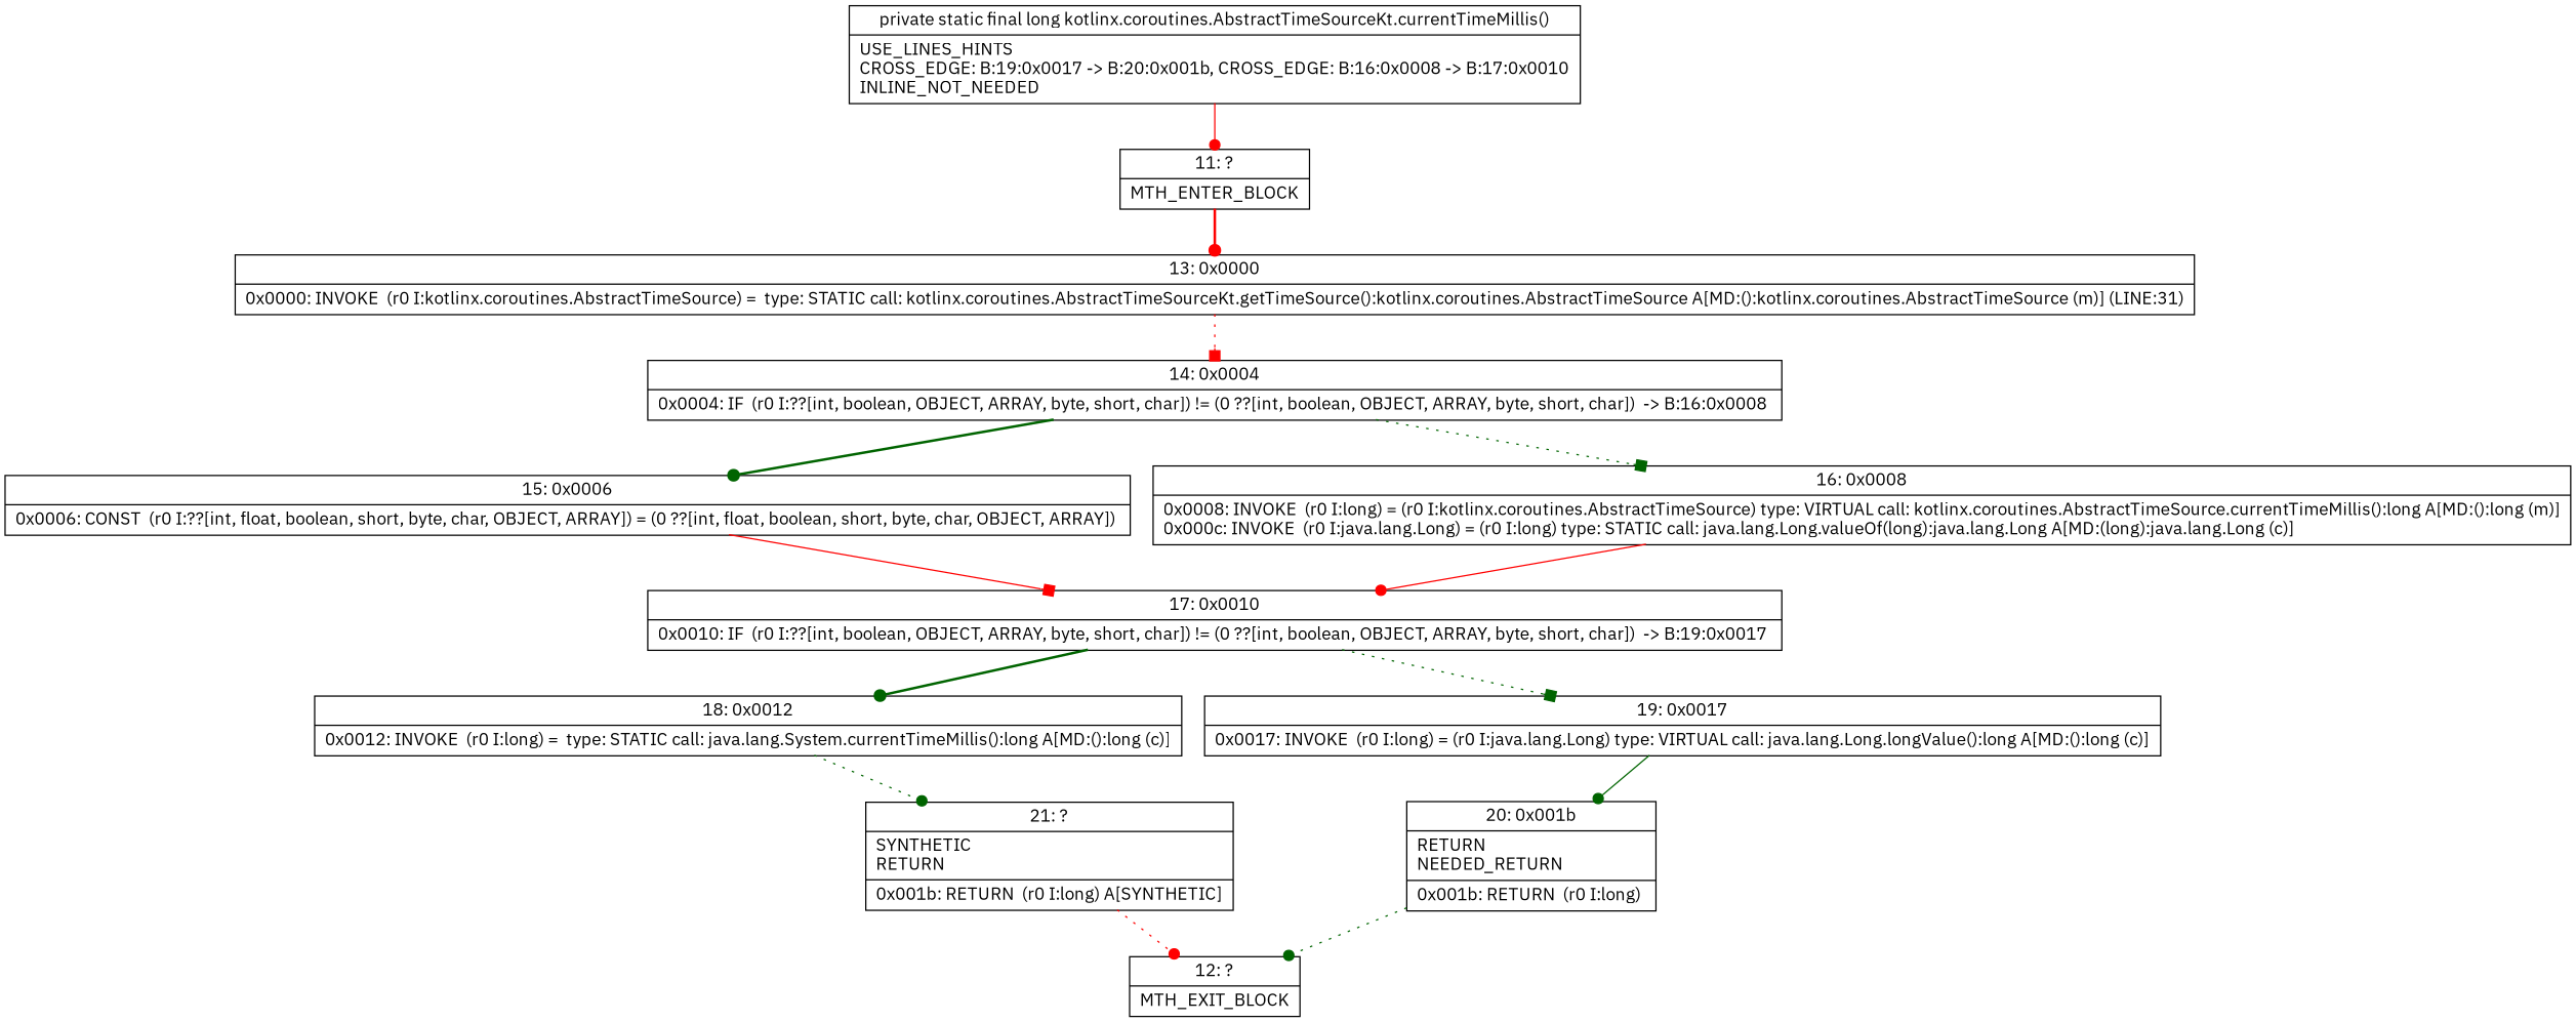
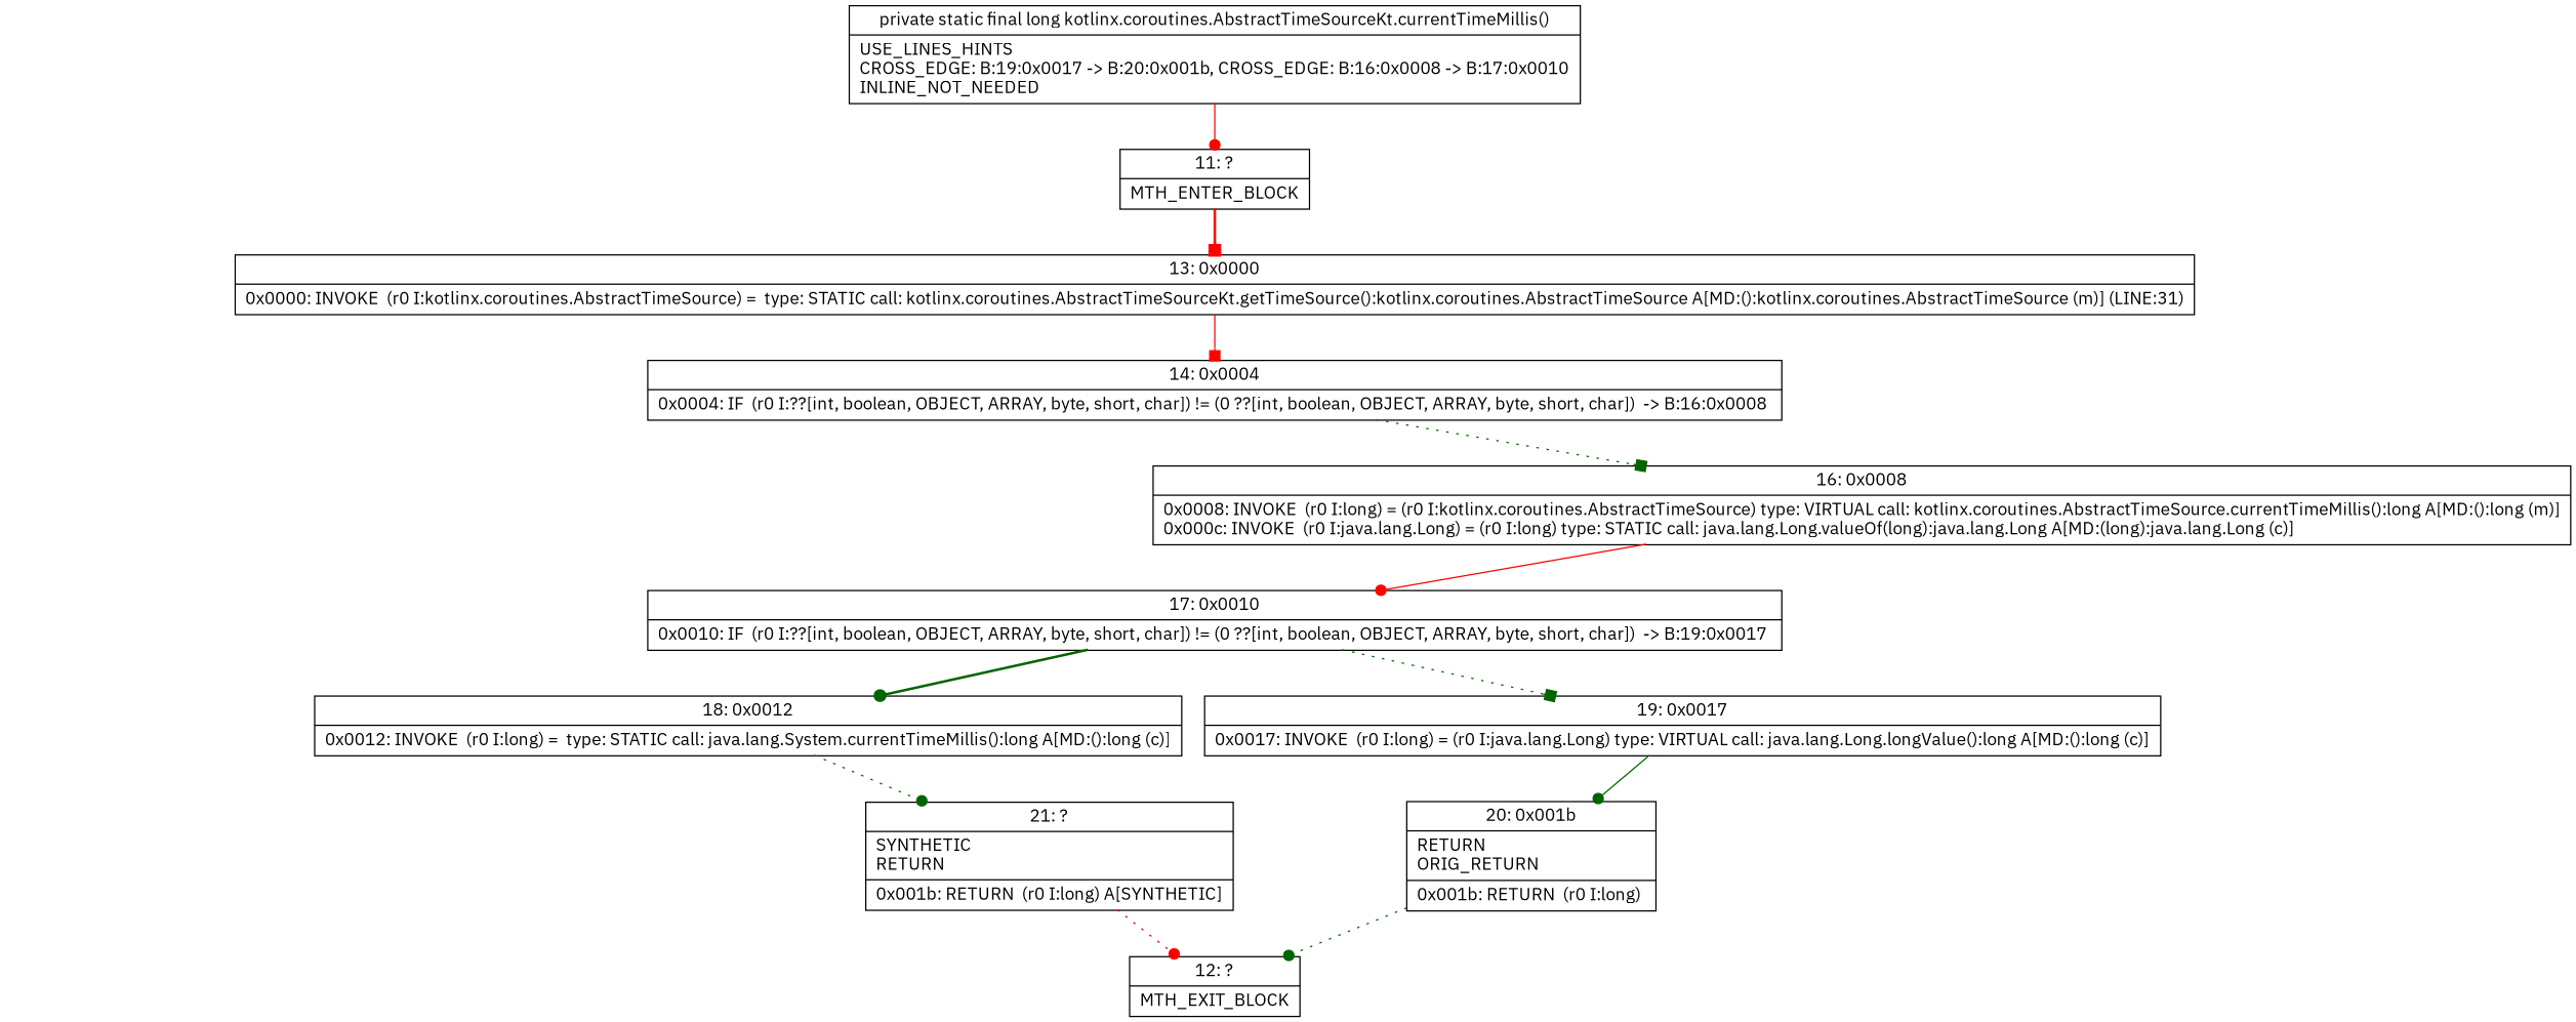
  digraph {
    fontname="IBM Plex Sans"
    node [fontname="IBM Plex Sans" shape=record]
    edge [arrowhead=dot color=darkgreen fontname="IBM Plex Sans" style=solid]
    n1 [label="{11\:\ ?|MTH_ENTER_BLOCK\l}"]
    n2 [label="{13\:\ 0x0000|0x0000: INVOKE  (r0 I:kotlinx.coroutines.AbstractTimeSource) =  type: STATIC call: kotlinx.coroutines.AbstractTimeSourceKt.getTimeSource():kotlinx.coroutines.AbstractTimeSource A[MD:():kotlinx.coroutines.AbstractTimeSource (m)] (LINE:31)\l}"]
    n3 [label="{14\:\ 0x0004|0x0004: IF  (r0 I:??[int, boolean, OBJECT, ARRAY, byte, short, char]) != (0 ??[int, boolean, OBJECT, ARRAY, byte, short, char])  \-\> B:16:0x0008 \l}"]
-   n4 [label="{15\:\ 0x0006|0x0006: CONST  (r0 I:??[int, float, boolean, short, byte, char, OBJECT, ARRAY]) = (0 ??[int, float, boolean, short, byte, char, OBJECT, ARRAY]) \l}"]
    n5 [label="{16\:\ 0x0008|0x0008: INVOKE  (r0 I:long) = (r0 I:kotlinx.coroutines.AbstractTimeSource) type: VIRTUAL call: kotlinx.coroutines.AbstractTimeSource.currentTimeMillis():long A[MD:():long (m)]\l0x000c: INVOKE  (r0 I:java.lang.Long) = (r0 I:long) type: STATIC call: java.lang.Long.valueOf(long):java.lang.Long A[MD:(long):java.lang.Long (c)]\l}"]
    n6 [label="{17\:\ 0x0010|0x0010: IF  (r0 I:??[int, boolean, OBJECT, ARRAY, byte, short, char]) != (0 ??[int, boolean, OBJECT, ARRAY, byte, short, char])  \-\> B:19:0x0017 \l}"]
    n7 [label="{18\:\ 0x0012|0x0012: INVOKE  (r0 I:long) =  type: STATIC call: java.lang.System.currentTimeMillis():long A[MD:():long (c)]\l}"]
    n8 [label="{19\:\ 0x0017|0x0017: INVOKE  (r0 I:long) = (r0 I:java.lang.Long) type: VIRTUAL call: java.lang.Long.longValue():long A[MD:():long (c)]\l}"]
    n9 [label="{21\:\ ?|SYNTHETIC\lRETURN\l|0x001b: RETURN  (r0 I:long) A[SYNTHETIC]\l}"]
-   n10 [label="{20\:\ 0x001b|RETURN\lNEEDED_RETURN\l|0x001b: RETURN  (r0 I:long) \l}"]
+   n10 [label="{20\:\ 0x001b|RETURN\lORIG_RETURN\l|0x001b: RETURN  (r0 I:long) \l}"]
    n11 [label="{12\:\ ?|MTH_EXIT_BLOCK\l}"]
    n12 [label="{private static final long kotlinx.coroutines.AbstractTimeSourceKt.currentTimeMillis()  | USE_LINES_HINTS\lCROSS_EDGE: B:19:0x0017 \-\> B:20:0x001b, CROSS_EDGE: B:16:0x0008 \-\> B:17:0x0010\lINLINE_NOT_NEEDED\l}"]
-   n1 -> n2 [color=red style=bold]
-   n2 -> n3 [arrowhead=box color=red style=dotted]
-   n3 -> n4 [style=bold]
+   n1 -> n2 [arrowhead=box color=red style=bold]
+   n2 -> n3 [arrowhead=box color=red]
    n3 -> n5 [arrowhead=box style=dotted]
-   n4 -> n6 [arrowhead=box color=red]
    n5 -> n6 [color=red]
    n6 -> n7 [style=bold]
    n6 -> n8 [arrowhead=box style=dotted]
    n7 -> n9 [style=dotted]
    n8 -> n10
    n9 -> n11 [color=red style=dotted]
    n10 -> n11 [style=dotted]
    n12 -> n1 [color=red]
  }
